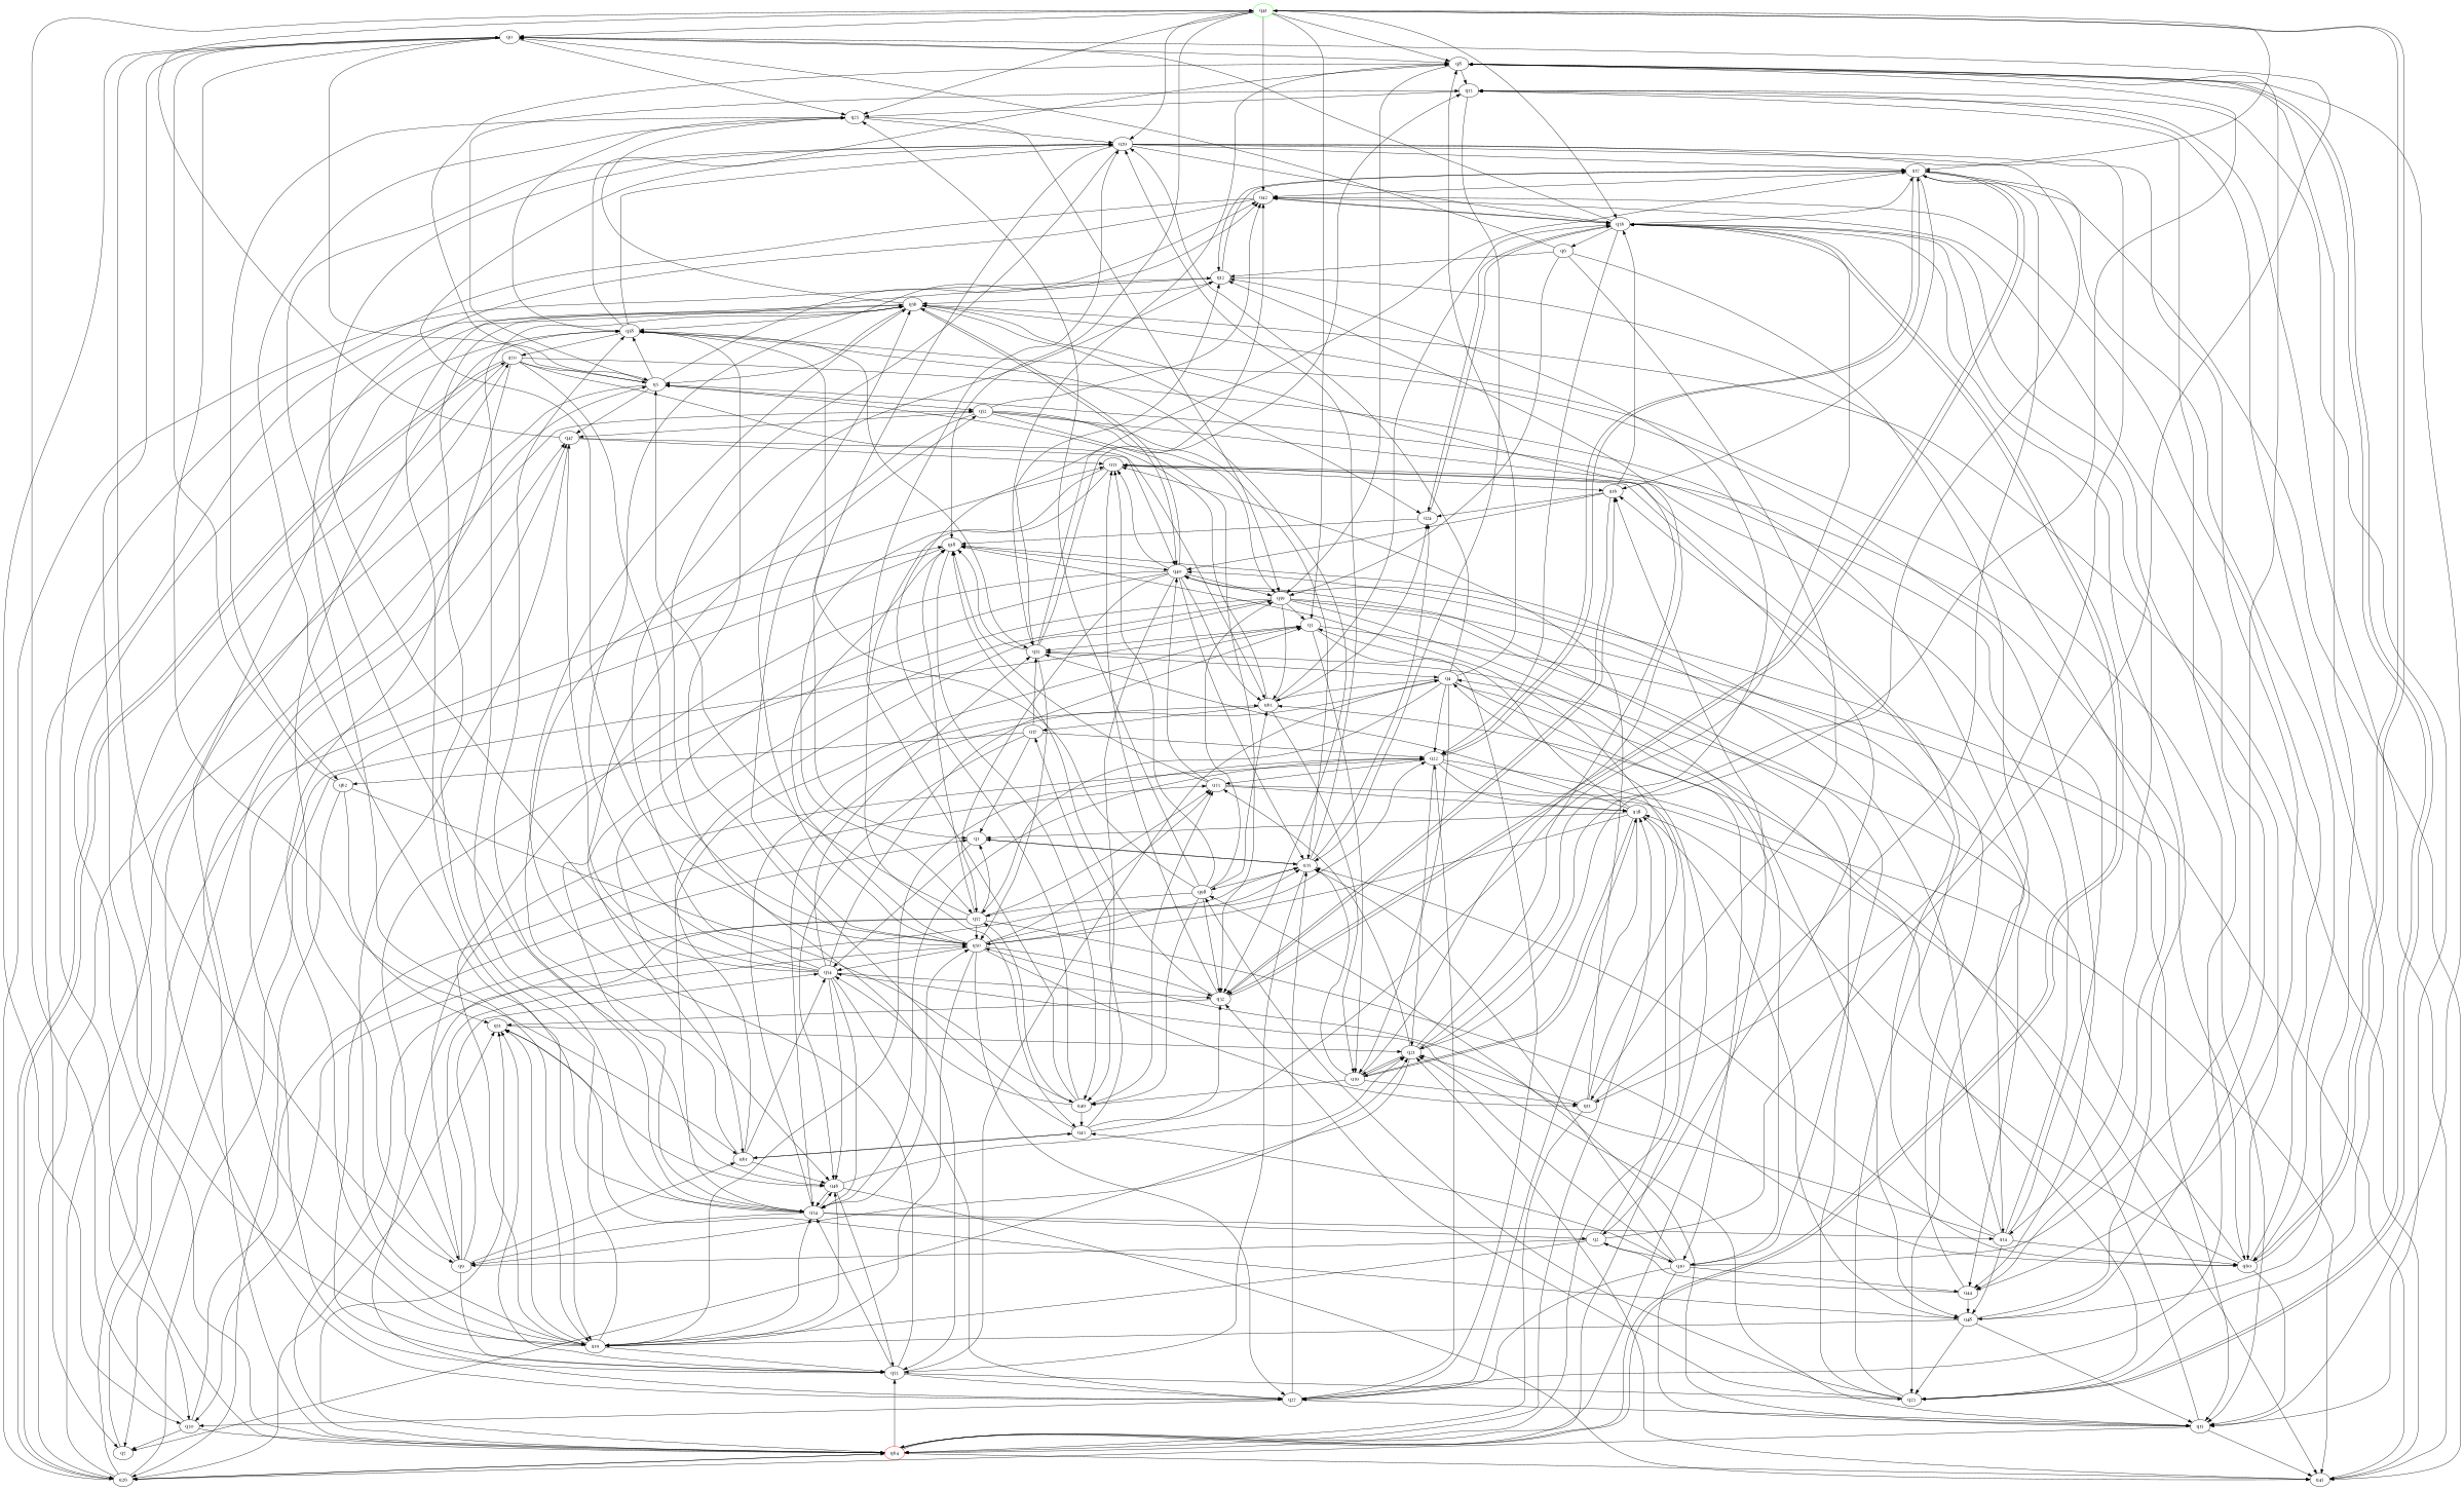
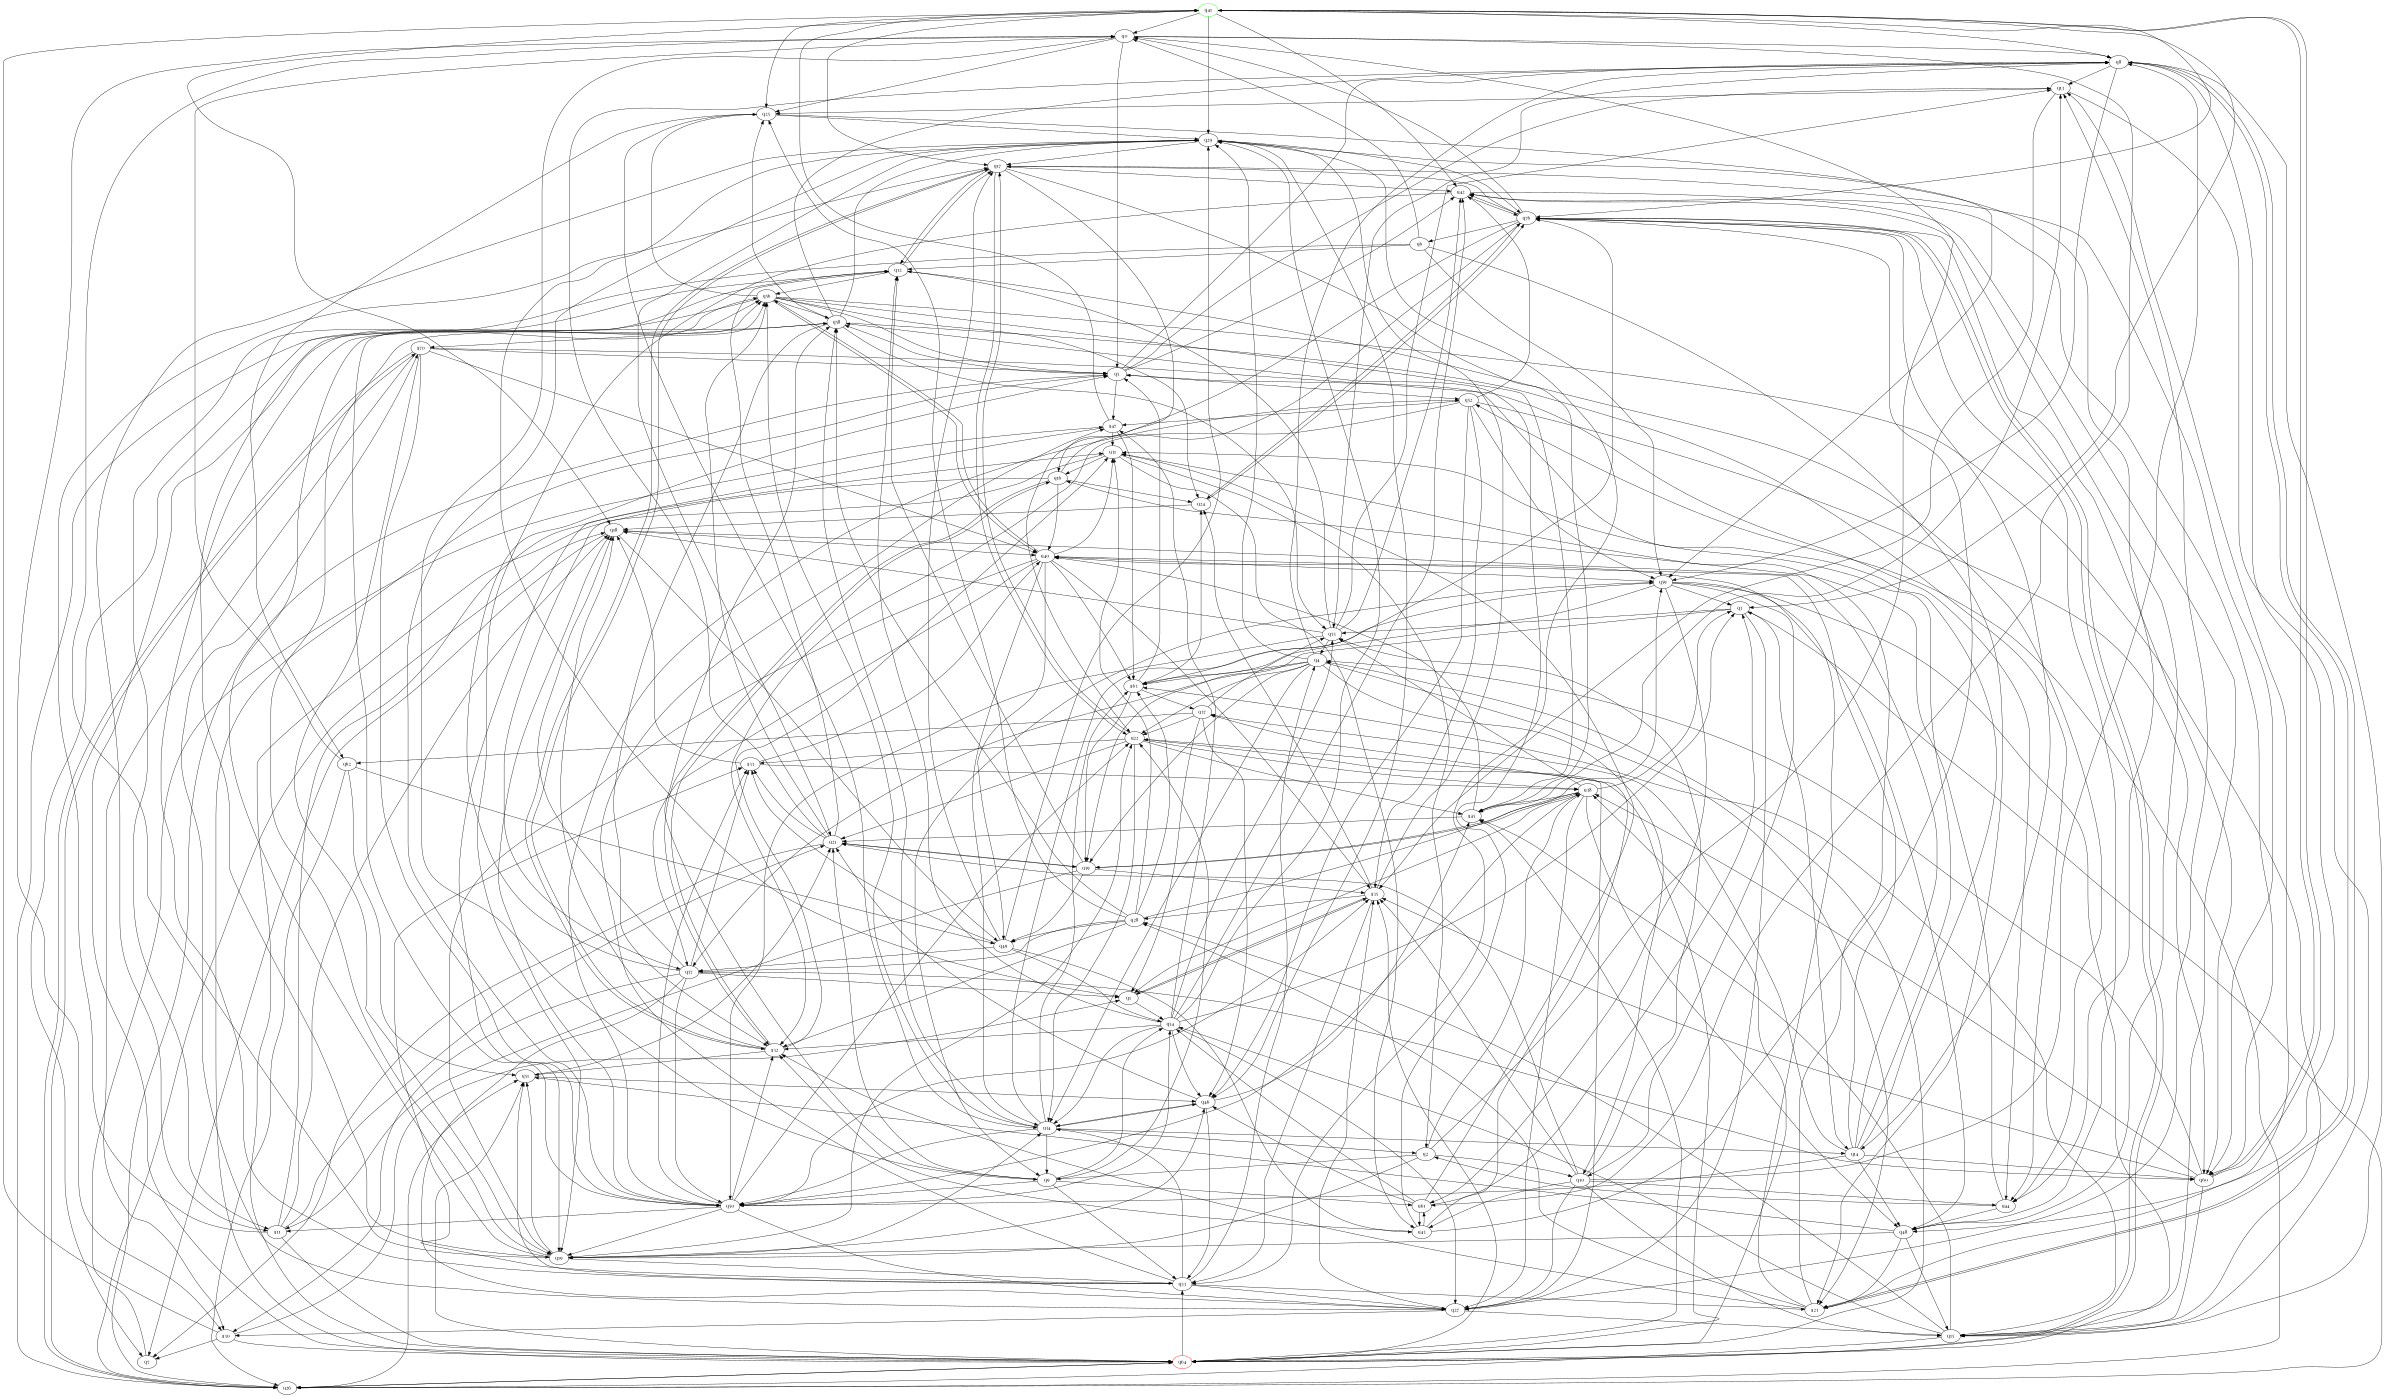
  digraph {
    fontname="Playfair Display"
    node [fontname="Playfair Display"]
    edge [fontname="Playfair Display"]
    q41 [color=green initial=1]
    q0
    q8
    q25
    q3
    q29
    q42
    q17
    q18
    q60
-   q36
+   q36 [label=q76]
    q5
    q9
    q30
    q61
    q13
    q15
    q55
    q23
    q59
    q48
    q34
    q62
    q27
    q39
    q14
    q53
    q21
    q50
    q1
    q46
    q44
    q11
    q64 [color=red final=1]
    q19
    q45
    q22
    q12
    q32
    q16
    q7
    q40
    q49
    q35
    q38
    q4
    q24
    q6
    q26
    q51
    q56
    q47
    q52
    q58
-   q28 [label=q98]
+   q28
    q10
    q57
    q63
    n59 [label=q70]
    q33
    q54
    q43
    q31
    q2
    q37
    q41 -> q0
    q41 -> q8
    q41 -> q25
    q41 -> q3
    q41 -> q29
    q41 -> q42
    q41 -> q17
    q41 -> q18
    q41 -> q60
    q41 -> q36
    q0 -> q8
    q0 -> q25
    q0 -> q5
    q0 -> q9
    q0 -> q30
    q0 -> q61
    q8 -> q13
    q8 -> q15
    q8 -> q55
    q8 -> q23
    q8 -> q59
    q8 -> q48
    q25 -> q29
    q25 -> q59
    q25 -> q34
    q25 -> q62
    q3 -> q55
    q3 -> q27
    q3 -> q39
    q3 -> q14
    q29 -> q17
    q29 -> q36
    q29 -> q53
    q29 -> q21
    q29 -> q50
    q29 -> q1
    q29 -> q46
    q29 -> q44
    q29 -> q11
    q42 -> q36
    q42 -> q64
    q42 -> q19
    q17 -> q42
    q17 -> q60
    q17 -> q45
    q17 -> q22
    q17 -> q12
    q17 -> q32
    q17 -> q16
    q18 -> q7
    q18 -> q40
    q18 -> q49
    q60 -> q41
    q60 -> q42
    q60 -> q15
    q60 -> q35
    q60 -> q38
    q60 -> q4
    q36 -> q0
    q36 -> q42
    q36 -> q17
    q36 -> q60
    q36 -> q14
    q36 -> q64
    q36 -> q22
    q36 -> q24
    q36 -> q6
    q5 -> q8
    q5 -> q42
    q5 -> q13
    q5 -> q26
    q5 -> q47
    q5 -> q52
    q5 -> q58
    q9 -> q61
    q9 -> q53
    q9 -> q21
    q9 -> q50
    q9 -> q22
    q9 -> q58
    q9 -> q54
    q30 -> q41
    q30 -> q1
    q30 -> q64
    q30 -> q7
    q61 -> q3
    q61 -> q46
    q61 -> q54
    q61 -> q43
    q61 -> q31
    q13 -> q25
    q13 -> q15
    q13 -> q35
    q15 -> q45
    q15 -> q26
    q15 -> q28
    q15 -> q63
    q15 -> q54
    q55 -> q42
    q55 -> q18
    q55 -> q13
    q55 -> q50
    q55 -> q12
    q55 -> q4
    q23 -> q8
    q23 -> q13
    q23 -> q32
    q23 -> q40
    q23 -> q28
    q23 -> q31
    q59 -> q3
    q59 -> q9
    q59 -> q61
    q59 -> q15
    q59 -> q48
    q59 -> q10
    q59 -> q63
    q48 -> q42
    q48 -> q36
    q48 -> q15
    q48 -> q23
    q48 -> q19
    q48 -> q51
    q34 -> q9
    q34 -> q59
    q34 -> q14
    q34 -> q50
    q34 -> q46
    q34 -> q56
    q34 -> q58
    q34 -> q63
    q34 -> q2
    q62 -> q0
    q62 -> q49
    q62 -> q26
    q62 -> q51
    q27 -> q30
    q27 -> q13
    q27 -> q15
    q27 -> q22
    q27 -> q35
    q27 -> n59
    q39 -> q21
    q39 -> q11
    q39 -> q12
    q39 -> q49
    q39 -> q35
    q39 -> q38
    q14 -> q18
    q14 -> q60
    q14 -> q5
    q14 -> q48
    q14 -> q50
    q14 -> q40
    q14 -> q31
+   q14 -> q37
    q53 -> q23
    q53 -> q34
    q53 -> q27
    q53 -> q4
    q53 -> q51
    q53 -> q56
    q53 -> q47
    q53 -> q33
    q21 -> q8
    q21 -> q39
    q21 -> q12
    q21 -> q7
    q21 -> q56
    q21 -> q33
    q50 -> q18
    q50 -> q27
    q50 -> q11
    q50 -> q19
    q50 -> q22
    q50 -> q32
    q50 -> q35
    q50 -> q56
    q50 -> q52
    q50 -> q33
    q50 -> q54
    q1 -> q35
    q1 -> q54
    q46 -> q34
    q46 -> q53
    q46 -> q21
    q46 -> q45
    q44 -> q48
    q44 -> q16
    q44 -> q2
    q11 -> q17
    q11 -> q18
    q11 -> q21
    q11 -> q64
    q11 -> q31
    q64 -> q36
    q64 -> q5
    q64 -> q53
    q64 -> q45
    q64 -> q35
    q64 -> q38
    q64 -> q4
    q64 -> q26
    q64 -> q51
    q64 -> q56
    q19 -> q0
    q19 -> q34
    q19 -> q53
    q19 -> q46
    q19 -> q22
    q19 -> q51
    q19 -> q56
    q19 -> q58
    q45 -> q13
    q45 -> q21
    q45 -> q40
    q22 -> q17
    q22 -> q34
    q22 -> q21
    q22 -> q64
    q22 -> q45
    q22 -> q38
    q22 -> q33
    q12 -> q17
    q12 -> q44
    q12 -> q19
    q12 -> q56
    q32 -> q17
    q32 -> q18
    q32 -> q16
    q32 -> q51
    q32 -> q31
    q16 -> q36
-   q64 -> q16
+   q16 -> q64
    q16 -> q32
    q16 -> q40
    q16 -> q24
    q7 -> q47
    q40 -> q59
    q40 -> q34
    q40 -> q19
    q40 -> q49
    q40 -> q35
    q40 -> q56
    q40 -> q57
    q40 -> q63
    q40 -> q31
    q49 -> q29
    q49 -> q17
    q49 -> q57
    q49 -> q33
    q49 -> q54
    q49 -> q43
    q35 -> q29
    q35 -> q53
    q35 -> q1
    q35 -> q24
    q35 -> q28
    q38 -> q3
    q38 -> q55
    q38 -> q48
    q38 -> q27
    q38 -> q39
    q38 -> q50
    q38 -> q1
    q4 -> q8
    q4 -> q29
    q4 -> q23
    q4 -> q34
    q4 -> q39
    q4 -> q22
    q4 -> q10
    q4 -> q57
    q4 -> q63
    q24 -> q18
    q24 -> q36
    q6 -> q0
    q6 -> q23
    q6 -> q59
    q6 -> q11
    q6 -> q12
    q26 -> q3
    q26 -> q18
    q26 -> q64
    q26 -> q12
    q26 -> q51
    q26 -> q52
    q26 -> n59
    q51 -> q21
    q51 -> q46
    q56 -> q25
    q56 -> q5
    q56 -> q15
    q56 -> q45
    q56 -> q7
    q56 -> q40
    q56 -> q24
    q56 -> q58
    q47 -> q41
    q47 -> q19
    q47 -> q63
    q47 -> q31
    q52 -> q42
    q52 -> q60
    q52 -> q59
    q52 -> q46
    q52 -> q32
    q52 -> q35
    q52 -> q47
    q58 -> q8
    q58 -> q25
    q58 -> q29
    q58 -> q55
    q58 -> q44
    q58 -> q32
    q58 -> n59
    q28 -> q25
    q28 -> q59
    q28 -> q32
    q28 -> q49
    q28 -> q58
    q28 -> q57
    q28 -> q63
    q28 -> q31
    q10 -> q8
    q10 -> q15
    q10 -> q55
    q10 -> q27
    q10 -> q21
    q10 -> q44
    q10 -> q35
    q10 -> q43
    q57 -> q18
    q57 -> q60
    q57 -> q5
    q57 -> q30
    q57 -> q27
    q57 -> q50
    q57 -> q1
    q57 -> q33
    q63 -> q36
    q63 -> q5
    q63 -> q39
    q63 -> q24
    q63 -> q37
    n59 -> q5
    n59 -> q30
    n59 -> q50
    n59 -> q44
    n59 -> q19
    n59 -> q40
    n59 -> q26
    q33 -> q18
-   q33 -> q45
+   q38 -> q45
    q33 -> q40
    q33 -> q38
    q54 -> q3
    q54 -> q29
    q54 -> q42
    q54 -> q55
    q54 -> q34
    q54 -> q27
    q54 -> q46
    q54 -> q12
    q54 -> q32
    q54 -> q47
    q43 -> q36
    q43 -> q61
    q43 -> q32
    q43 -> q58
    q43 -> q37
    q31 -> q16
    q31 -> q57
    q31 -> q43
    q31 -> q2
    q2 -> q0
    q2 -> q9
    q2 -> q19
    q2 -> q38
    q2 -> q10
    q37 -> q55
    q37 -> q62
    q37 -> q1
    q37 -> q46
    q37 -> q22
  }
